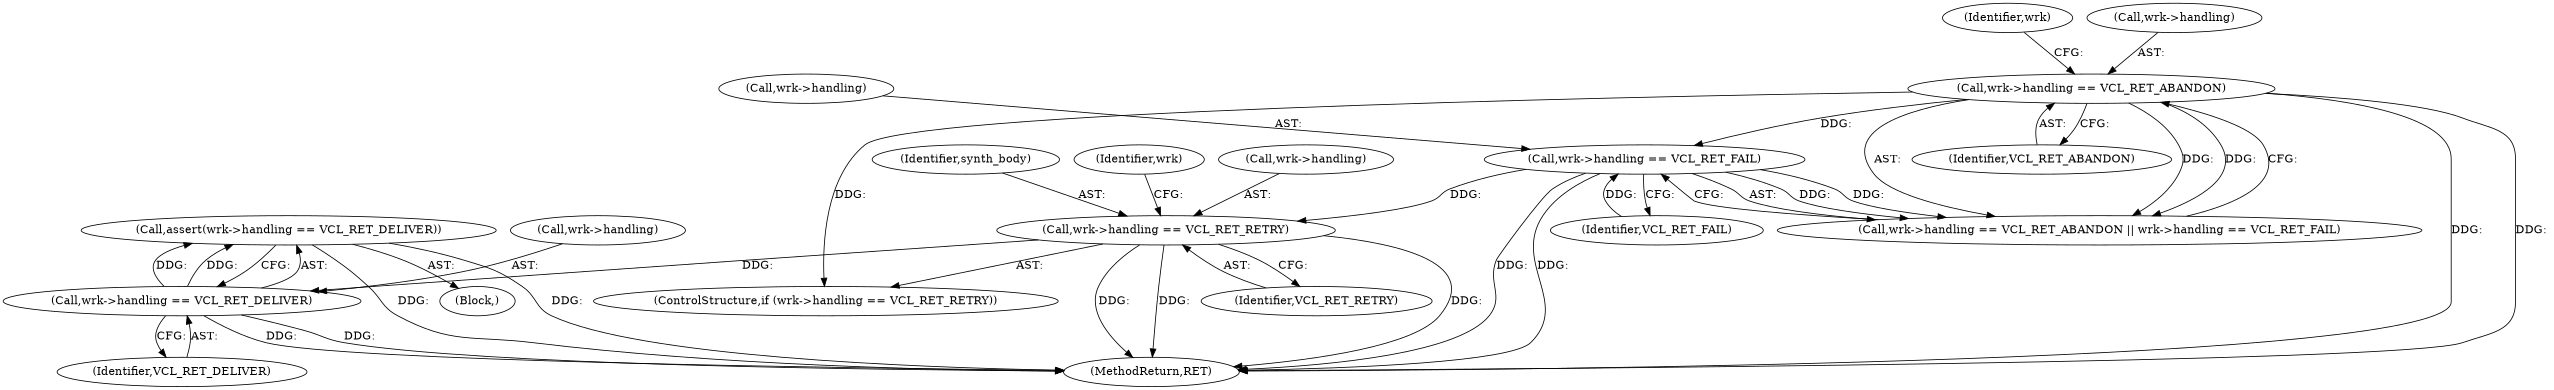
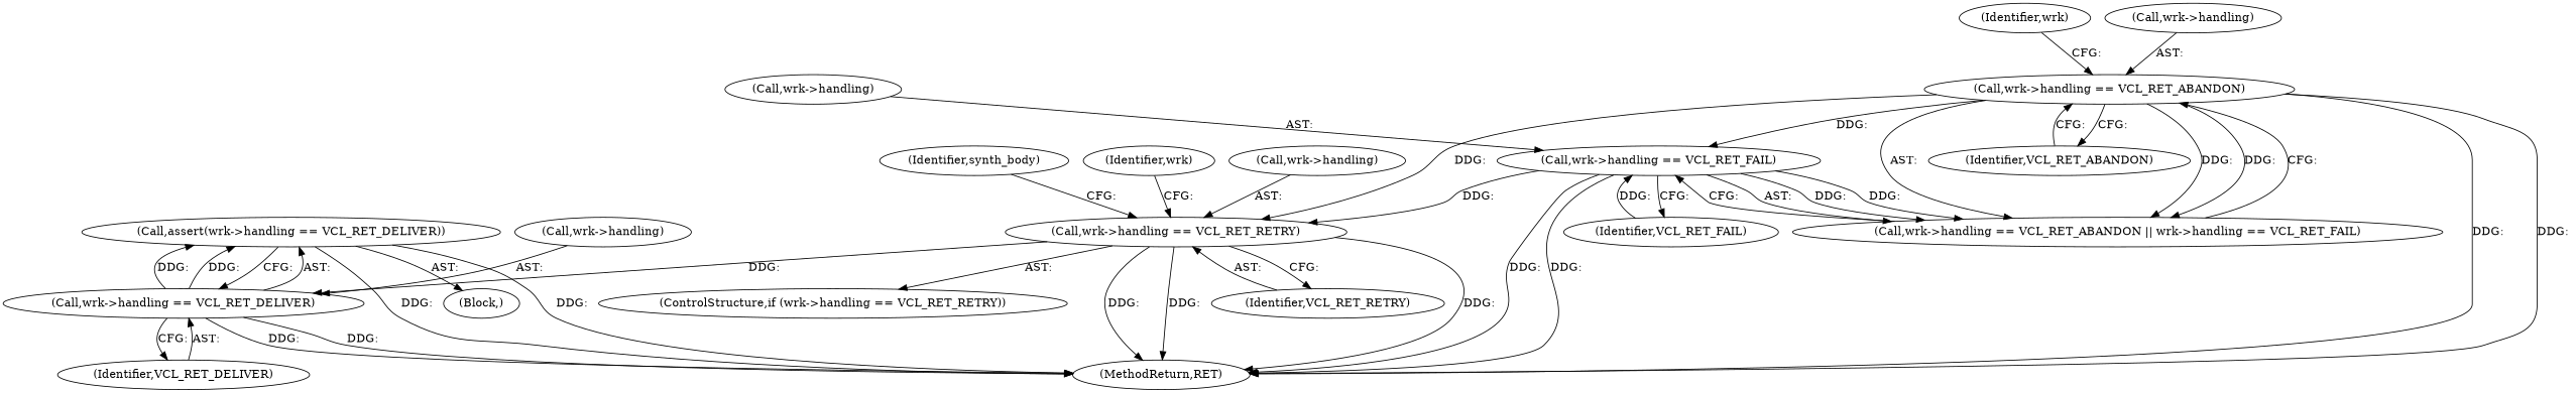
  digraph {
    n1 [label="(Call,assert(wrk->handling == VCL_RET_DELIVER))"]
    n2 [label="(Call,wrk->handling == VCL_RET_DELIVER)"]
    n3 [label="(MethodReturn,RET)"]
    n4 [label="(Block,)"]
    n5 [label="(Identifier,VCL_RET_DELIVER)"]
    n6 [label="(Call,wrk->handling == VCL_RET_RETRY)"]
    n7 [label="(Identifier,VCL_RET_RETRY)"]
    n8 [label="(ControlStructure,if (wrk->handling == VCL_RET_RETRY))"]
    n9 [label="(Call,wrk->handling == VCL_RET_ABANDON)"]
    n10 [label="(Call,wrk->handling == VCL_RET_FAIL)"]
    n11 [label="(Identifier,VCL_RET_ABANDON)"]
    n12 [label="(Call,wrk->handling == VCL_RET_ABANDON || wrk->handling == VCL_RET_FAIL)"]
    n13 [label="(Identifier,VCL_RET_FAIL)"]
    n14 [label="(Call,wrk->handling)"]
    n15 [label="(Call,wrk->handling)"]
    n16 [label="(Call,wrk->handling)"]
    n17 [label="(Identifier,synth_body)"]
    n18 [label="(Identifier,wrk)"]
    n19 [label="(Identifier,wrk)"]
    n20 [label="(Call,wrk->handling)"]
    n1 -> n2 [label="CFG: "]
    n1 -> n3 [label="DDG: "]
    n1 -> n3 [label="DDG: "]
    n1 -> n4 [label="AST: "]
    n2 -> n1 [label="AST: "]
    n2 -> n1 [label="DDG: "]
    n2 -> n1 [label="DDG: "]
    n2 -> n3 [label="DDG: "]
    n2 -> n3 [label="DDG: "]
    n2 -> n5 [label="CFG: "]
    n5 -> n2 [label="AST: "]
    n6 -> n2 [label="DDG: "]
    n6 -> n3 [label="DDG: "]
    n6 -> n3 [label="DDG: "]
    n6 -> n3 [label="DDG: "]
    n6 -> n7 [label="CFG: "]
    n6 -> n8 [label="AST: "]
    n7 -> n6 [label="AST: "]
    n9 -> n3 [label="DDG: "]
    n9 -> n3 [label="DDG: "]
-   n9 -> n8 [label="DDG: "]
+   n9 -> n6 [label="DDG: "]
    n9 -> n10 [label="DDG: "]
    n9 -> n11 [label="CFG: "]
    n9 -> n12 [label="AST: "]
    n9 -> n12 [label="DDG: "]
    n9 -> n12 [label="DDG: "]
    n10 -> n3 [label="DDG: "]
    n10 -> n3 [label="DDG: "]
    n10 -> n6 [label="DDG: "]
    n10 -> n12 [label="AST: "]
    n10 -> n12 [label="DDG: "]
    n10 -> n12 [label="DDG: "]
    n10 -> n13 [label="CFG: "]
-   n11 -> n9 [label="AST: "]
+   n11 -> n9 [label="CFG: "]
    n12 -> n9 [label="CFG: "]
    n12 -> n10 [label="CFG: "]
    n13 -> n10 [label="DDG: "]
    n14 -> n10 [label="AST: "]
    n15 -> n2 [label="AST: "]
    n16 -> n6 [label="AST: "]
-   n17 -> n6 [label="AST: "]
+   n17 -> n6 [label="CFG: "]
    n18 -> n9 [label="CFG: "]
    n19 -> n6 [label="CFG: "]
    n20 -> n9 [label="AST: "]
  }
